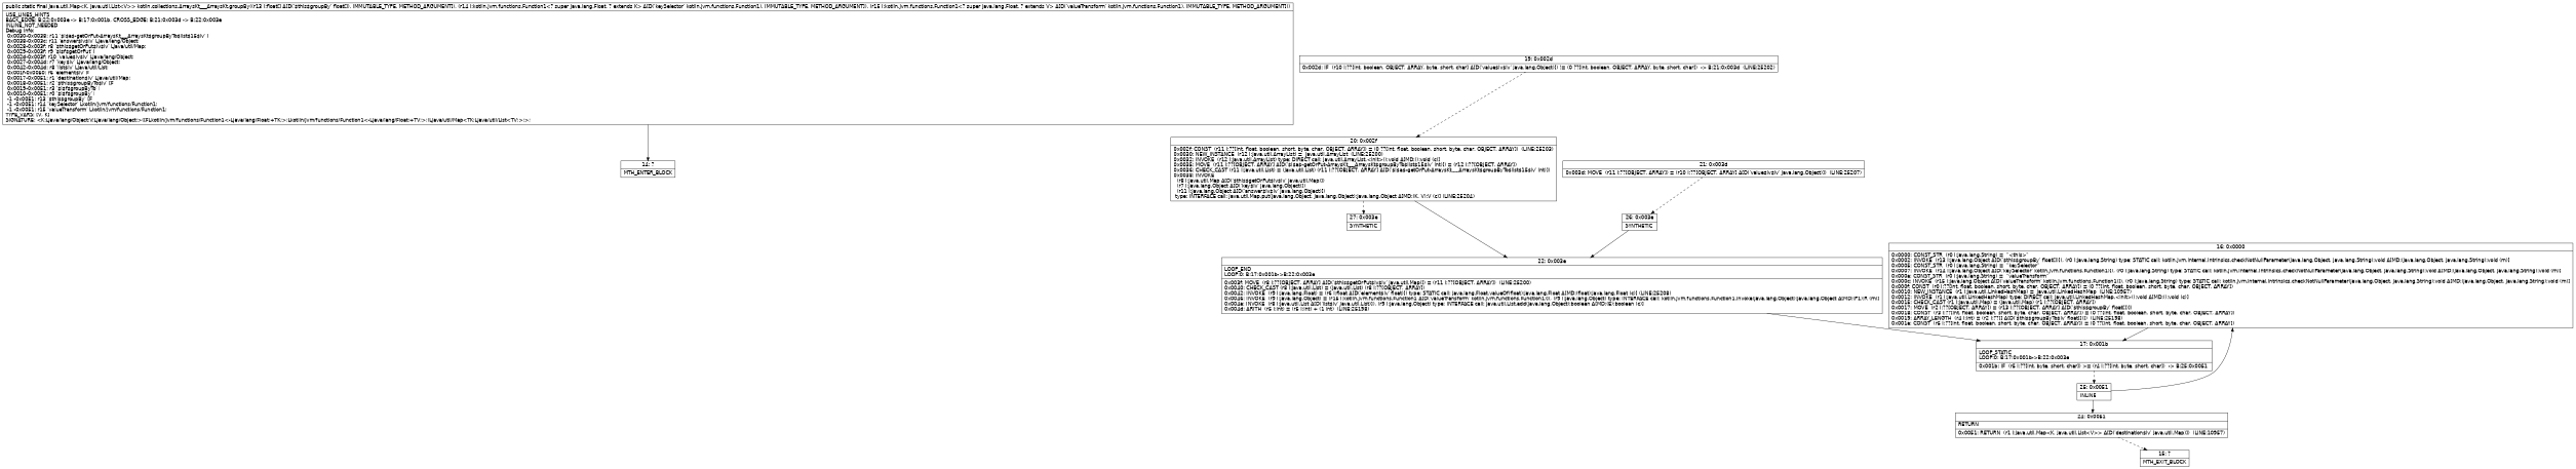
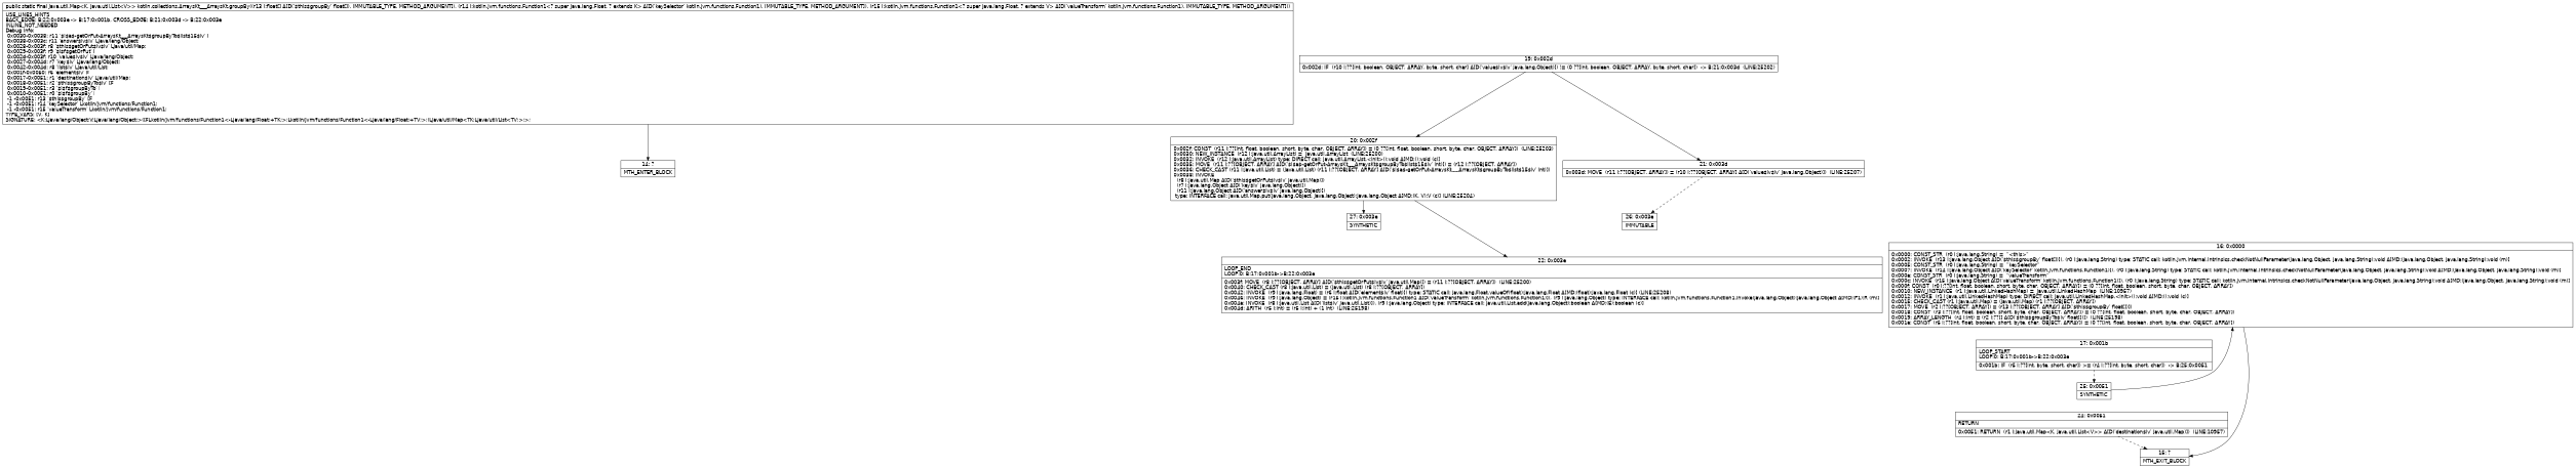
  digraph {
    fontname="DejaVu Sans"
    node [fontname="DejaVu Sans" shape=record]
    edge [fontname="DejaVu Sans"]
    n1 [label="{14\:\ ?|MTH_ENTER_BLOCK\l}"]
    n2 [label="{16\:\ 0x0000|0x0000: CONST_STR  (r0 I:java.lang.String) =  \"\<this\>\" \l0x0002: INVOKE  (r13 I:java.lang.Object A[D('$this$groupBy' float[])]), (r0 I:java.lang.String) type: STATIC call: kotlin.jvm.internal.Intrinsics.checkNotNullParameter(java.lang.Object, java.lang.String):void A[MD:(java.lang.Object, java.lang.String):void (m)]\l0x0005: CONST_STR  (r0 I:java.lang.String) =  \"keySelector\" \l0x0007: INVOKE  (r14 I:java.lang.Object A[D('keySelector' kotlin.jvm.functions.Function1)]), (r0 I:java.lang.String) type: STATIC call: kotlin.jvm.internal.Intrinsics.checkNotNullParameter(java.lang.Object, java.lang.String):void A[MD:(java.lang.Object, java.lang.String):void (m)]\l0x000a: CONST_STR  (r0 I:java.lang.String) =  \"valueTransform\" \l0x000c: INVOKE  (r15 I:java.lang.Object A[D('valueTransform' kotlin.jvm.functions.Function1)]), (r0 I:java.lang.String) type: STATIC call: kotlin.jvm.internal.Intrinsics.checkNotNullParameter(java.lang.Object, java.lang.String):void A[MD:(java.lang.Object, java.lang.String):void (m)]\l0x000f: CONST  (r0 I:??[int, float, boolean, short, byte, char, OBJECT, ARRAY]) = (0 ??[int, float, boolean, short, byte, char, OBJECT, ARRAY]) \l0x0010: NEW_INSTANCE  (r1 I:java.util.LinkedHashMap) =  java.util.LinkedHashMap  (LINE:10957)\l0x0012: INVOKE  (r1 I:java.util.LinkedHashMap) type: DIRECT call: java.util.LinkedHashMap.\<init\>():void A[MD:():void (c)]\l0x0015: CHECK_CAST (r1 I:java.util.Map) = (java.util.Map) (r1 I:??[OBJECT, ARRAY]) \l0x0017: MOVE  (r2 I:??[OBJECT, ARRAY]) = (r13 I:??[OBJECT, ARRAY] A[D('$this$groupBy' float[])]) \l0x0018: CONST  (r3 I:??[int, float, boolean, short, byte, char, OBJECT, ARRAY]) = (0 ??[int, float, boolean, short, byte, char, OBJECT, ARRAY]) \l0x0019: ARRAY_LENGTH  (r4 I:int) = (r2 I:??[] A[D('$this$groupByTo$iv' float[])])  (LINE:25198)\l0x001a: CONST  (r5 I:??[int, float, boolean, short, byte, char, OBJECT, ARRAY]) = (0 ??[int, float, boolean, short, byte, char, OBJECT, ARRAY]) \l}"]
-   n3 [label="{17\:\ 0x001b|LOOP_STATIC\lLOOP:0: B:17:0x001b\-\>B:22:0x003e\l|0x001b: IF  (r5 I:??[int, byte, short, char]) \>= (r4 I:??[int, byte, short, char])  \-\> B:25:0x0051 \l}"]
-   n4 [label="{25\:\ 0x0051|INLINE\l}"]
+   n3 [label="{17\:\ 0x001b|LOOP_START\lLOOP:0: B:17:0x001b\-\>B:22:0x003e\l|0x001b: IF  (r5 I:??[int, byte, short, char]) \>= (r4 I:??[int, byte, short, char])  \-\> B:25:0x0051 \l}"]
+   n4 [label="{25\:\ 0x0051|SYNTHETIC\l}"]
    n5 [label="{24\:\ 0x0051|RETURN\l|0x0051: RETURN  (r1 I:java.util.Map\<K, java.util.List\<V\>\> A[D('destination$iv' java.util.Map)])  (LINE:10957)\l}"]
    n6 [label="{19\:\ 0x002d|0x002d: IF  (r10 I:??[int, boolean, OBJECT, ARRAY, byte, short, char] A[D('value$iv$iv' java.lang.Object)]) != (0 ??[int, boolean, OBJECT, ARRAY, byte, short, char])  \-\> B:21:0x003d  (LINE:25202)\l}"]
    n7 [label="{20\:\ 0x002f|0x002f: CONST  (r11 I:??[int, float, boolean, short, byte, char, OBJECT, ARRAY]) = (0 ??[int, float, boolean, short, byte, char, OBJECT, ARRAY])  (LINE:25203)\l0x0030: NEW_INSTANCE  (r12 I:java.util.ArrayList) =  java.util.ArrayList  (LINE:25200)\l0x0032: INVOKE  (r12 I:java.util.ArrayList) type: DIRECT call: java.util.ArrayList.\<init\>():void A[MD:():void (c)]\l0x0035: MOVE  (r11 I:??[OBJECT, ARRAY] A[D('$i$a$\-getOrPut\-ArraysKt___ArraysKt$groupByTo$list$15$iv' int)]) = (r12 I:??[OBJECT, ARRAY]) \l0x0036: CHECK_CAST (r11 I:java.util.List) = (java.util.List) (r11 I:??[OBJECT, ARRAY] A[D('$i$a$\-getOrPut\-ArraysKt___ArraysKt$groupByTo$list$15$iv' int)]) \l0x0038: INVOKE  \l  (r8 I:java.util.Map A[D('$this$getOrPut$iv$iv' java.util.Map)])\l  (r7 I:java.lang.Object A[D('key$iv' java.lang.Object)])\l  (r11 I:java.lang.Object A[D('answer$iv$iv' java.lang.Object)])\l type: INTERFACE call: java.util.Map.put(java.lang.Object, java.lang.Object):java.lang.Object A[MD:(K, V):V (c)] (LINE:25204)\l}"]
    n8 [label="{21\:\ 0x003d|0x003d: MOVE  (r11 I:??[OBJECT, ARRAY]) = (r10 I:??[OBJECT, ARRAY] A[D('value$iv$iv' java.lang.Object)])  (LINE:25207)\l}"]
    n9 [label="{27\:\ 0x003e|SYNTHETIC\l}"]
    n10 [label="{22\:\ 0x003e|LOOP_END\lLOOP:0: B:17:0x001b\-\>B:22:0x003e\l|0x003f: MOVE  (r8 I:??[OBJECT, ARRAY] A[D('$this$getOrPut$iv$iv' java.util.Map)]) = (r11 I:??[OBJECT, ARRAY])  (LINE:25200)\l0x0040: CHECK_CAST (r8 I:java.util.List) = (java.util.List) (r8 I:??[OBJECT, ARRAY]) \l0x0042: INVOKE  (r9 I:java.lang.Float) = (r6 I:float A[D('element$iv' float)]) type: STATIC call: java.lang.Float.valueOf(float):java.lang.Float A[MD:(float):java.lang.Float (c)] (LINE:25208)\l0x0046: INVOKE  (r9 I:java.lang.Object) = (r15 I:kotlin.jvm.functions.Function1 A[D('valueTransform' kotlin.jvm.functions.Function1)]), (r9 I:java.lang.Object) type: INTERFACE call: kotlin.jvm.functions.Function1.invoke(java.lang.Object):java.lang.Object A[MD:(P1):R (m)]\l0x004a: INVOKE  (r8 I:java.util.List A[D('list$iv' java.util.List)]), (r9 I:java.lang.Object) type: INTERFACE call: java.util.List.add(java.lang.Object):boolean A[MD:(E):boolean (c)]\l0x004d: ARITH  (r5 I:int) = (r5 I:int) + (1 int)  (LINE:25198)\l}"]
-   n11 [label="{26\:\ 0x003e|SYNTHETIC\l}"]
+   n11 [label="{26\:\ 0x003e|IMMUTABLE\l}"]
    n12 [label="{15\:\ ?|MTH_EXIT_BLOCK\l}"]
    n13 [label="{public static final java.util.Map\<K, java.util.List\<V\>\> kotlin.collections.ArraysKt___ArraysKt.groupBy((r13 I:float[] A[D('$this$groupBy' float[]), IMMUTABLE_TYPE, METHOD_ARGUMENT]), (r14 I:kotlin.jvm.functions.Function1\<? super java.lang.Float, ? extends K\> A[D('keySelector' kotlin.jvm.functions.Function1), IMMUTABLE_TYPE, METHOD_ARGUMENT]), (r15 I:kotlin.jvm.functions.Function1\<? super java.lang.Float, ? extends V\> A[D('valueTransform' kotlin.jvm.functions.Function1), IMMUTABLE_TYPE, METHOD_ARGUMENT]))  | USE_LINES_HINTS\lBACK_EDGE: B:22:0x003e \-\> B:17:0x001b, CROSS_EDGE: B:21:0x003d \-\> B:22:0x003e\lINLINE_NOT_NEEDED\lDebug Info:\l  0x0030\-0x0038: r11 '$i$a$\-getOrPut\-ArraysKt___ArraysKt$groupByTo$list$15$iv' I\l  0x0038\-0x003c: r11 'answer$iv$iv' Ljava\/lang\/Object;\l  0x0028\-0x003f: r8 '$this$getOrPut$iv$iv' Ljava\/util\/Map;\l  0x0029\-0x003f: r9 '$i$f$getOrPut' I\l  0x002d\-0x003f: r10 'value$iv$iv' Ljava\/lang\/Object;\l  0x0027\-0x004d: r7 'key$iv' Ljava\/lang\/Object;\l  0x0042\-0x004d: r8 'list$iv' Ljava\/util\/List;\l  0x001f\-0x0050: r6 'element$iv' F\l  0x0017\-0x0051: r1 'destination$iv' Ljava\/util\/Map;\l  0x0018\-0x0051: r2 '$this$groupByTo$iv' [F\l  0x0019\-0x0051: r3 '$i$f$groupByTo' I\l  0x0010\-0x0051: r0 '$i$f$groupBy' I\l  \-1 \-0x0051: r13 '$this$groupBy' [F\l  \-1 \-0x0051: r14 'keySelector' Lkotlin\/jvm\/functions\/Function1;\l  \-1 \-0x0051: r15 'valueTransform' Lkotlin\/jvm\/functions\/Function1;\lTYPE_VARS: [V, K]\lSIGNATURE: \<K:Ljava\/lang\/Object;V:Ljava\/lang\/Object;\>([FLkotlin\/jvm\/functions\/Function1\<\-Ljava\/lang\/Float;+TK;\>;Lkotlin\/jvm\/functions\/Function1\<\-Ljava\/lang\/Float;+TV;\>;)Ljava\/util\/Map\<TK;Ljava\/util\/List\<TV;\>;\>;\l}"]
-   n2 -> n3
+   n2 -> n12
    n3 -> n4 [style=dashed]
    n4 -> n2
-   n4 -> n5
    n5 -> n12 [style=dashed]
-   n6 -> n7 [style=dashed]
-   n7 -> n9 [style=dashed]
+   n6 -> n7 [style=solid]
+   n6 -> n8
+   n7 -> n9
    n7 -> n10
    n8 -> n11 [style=dashed]
-   n10 -> n3
-   n11 -> n10
    n13 -> n1
  }
